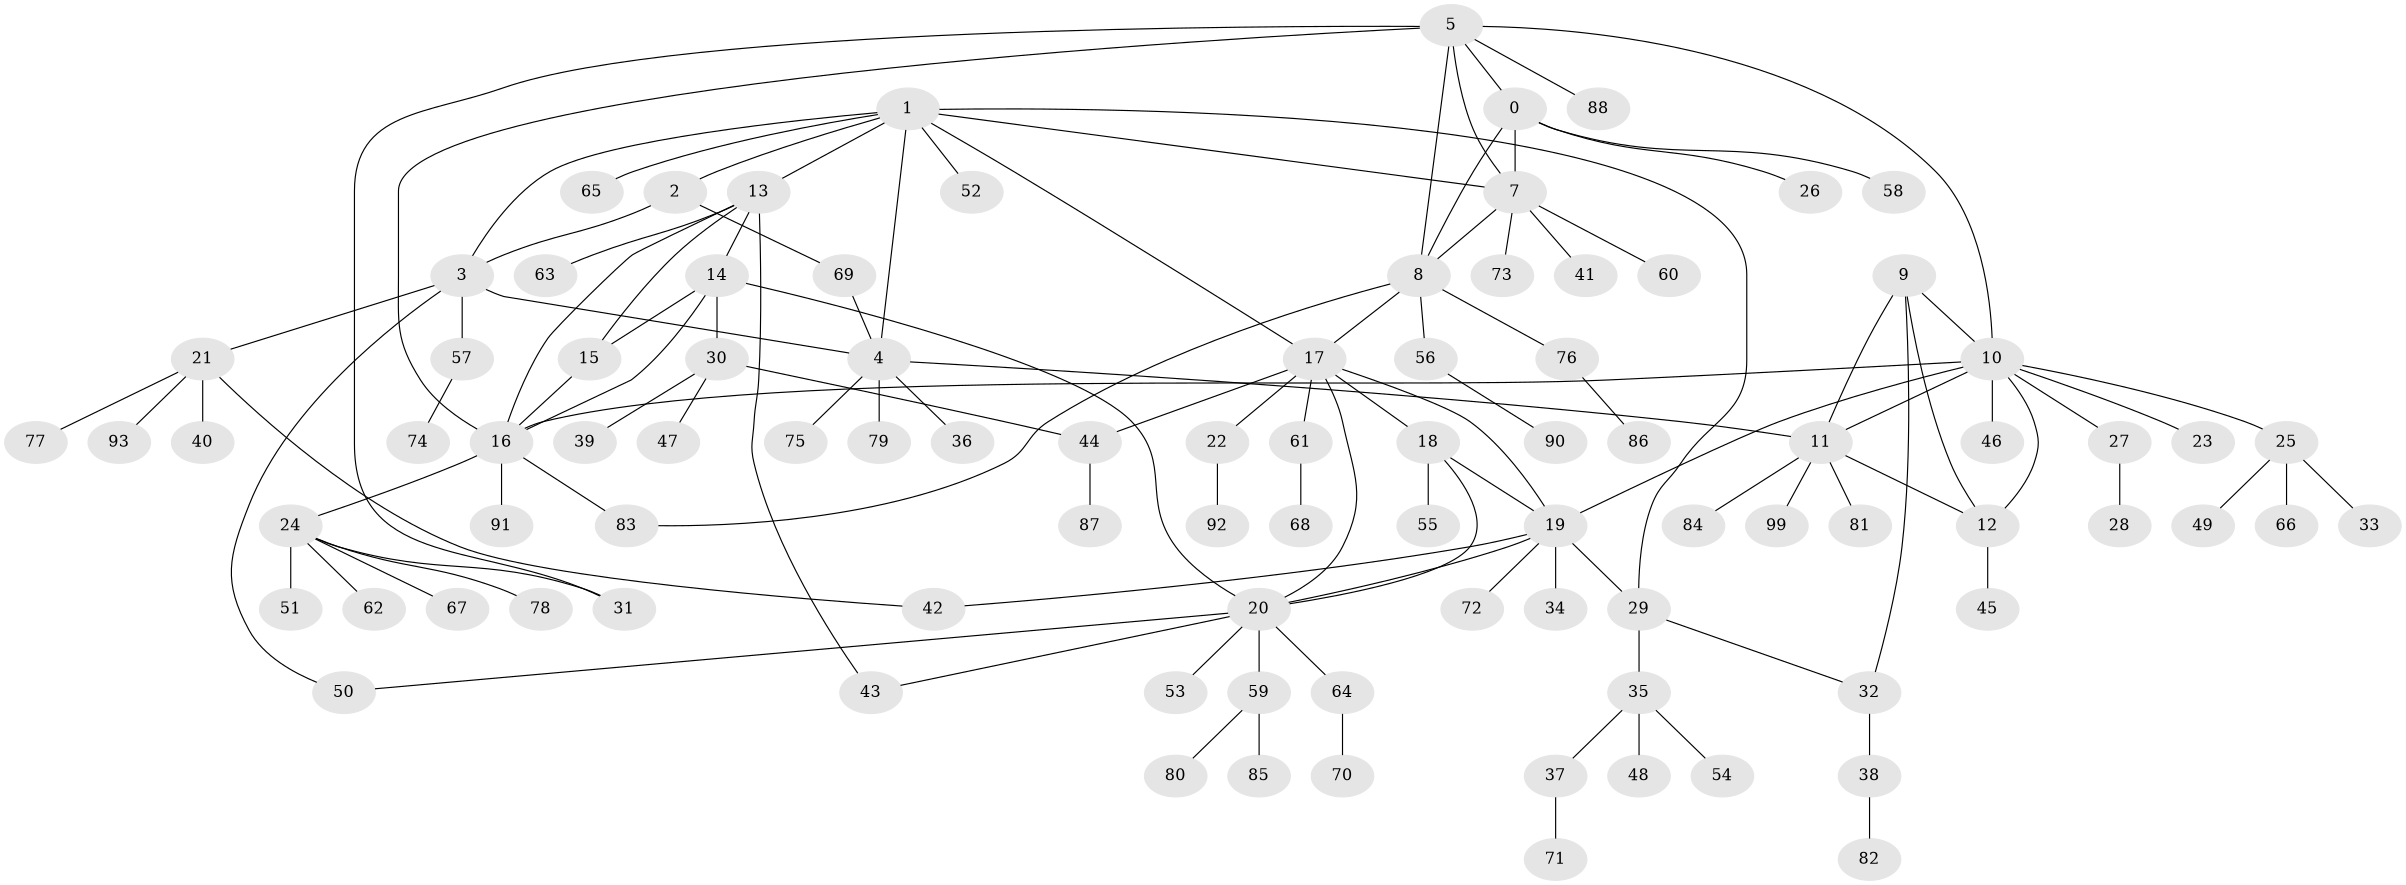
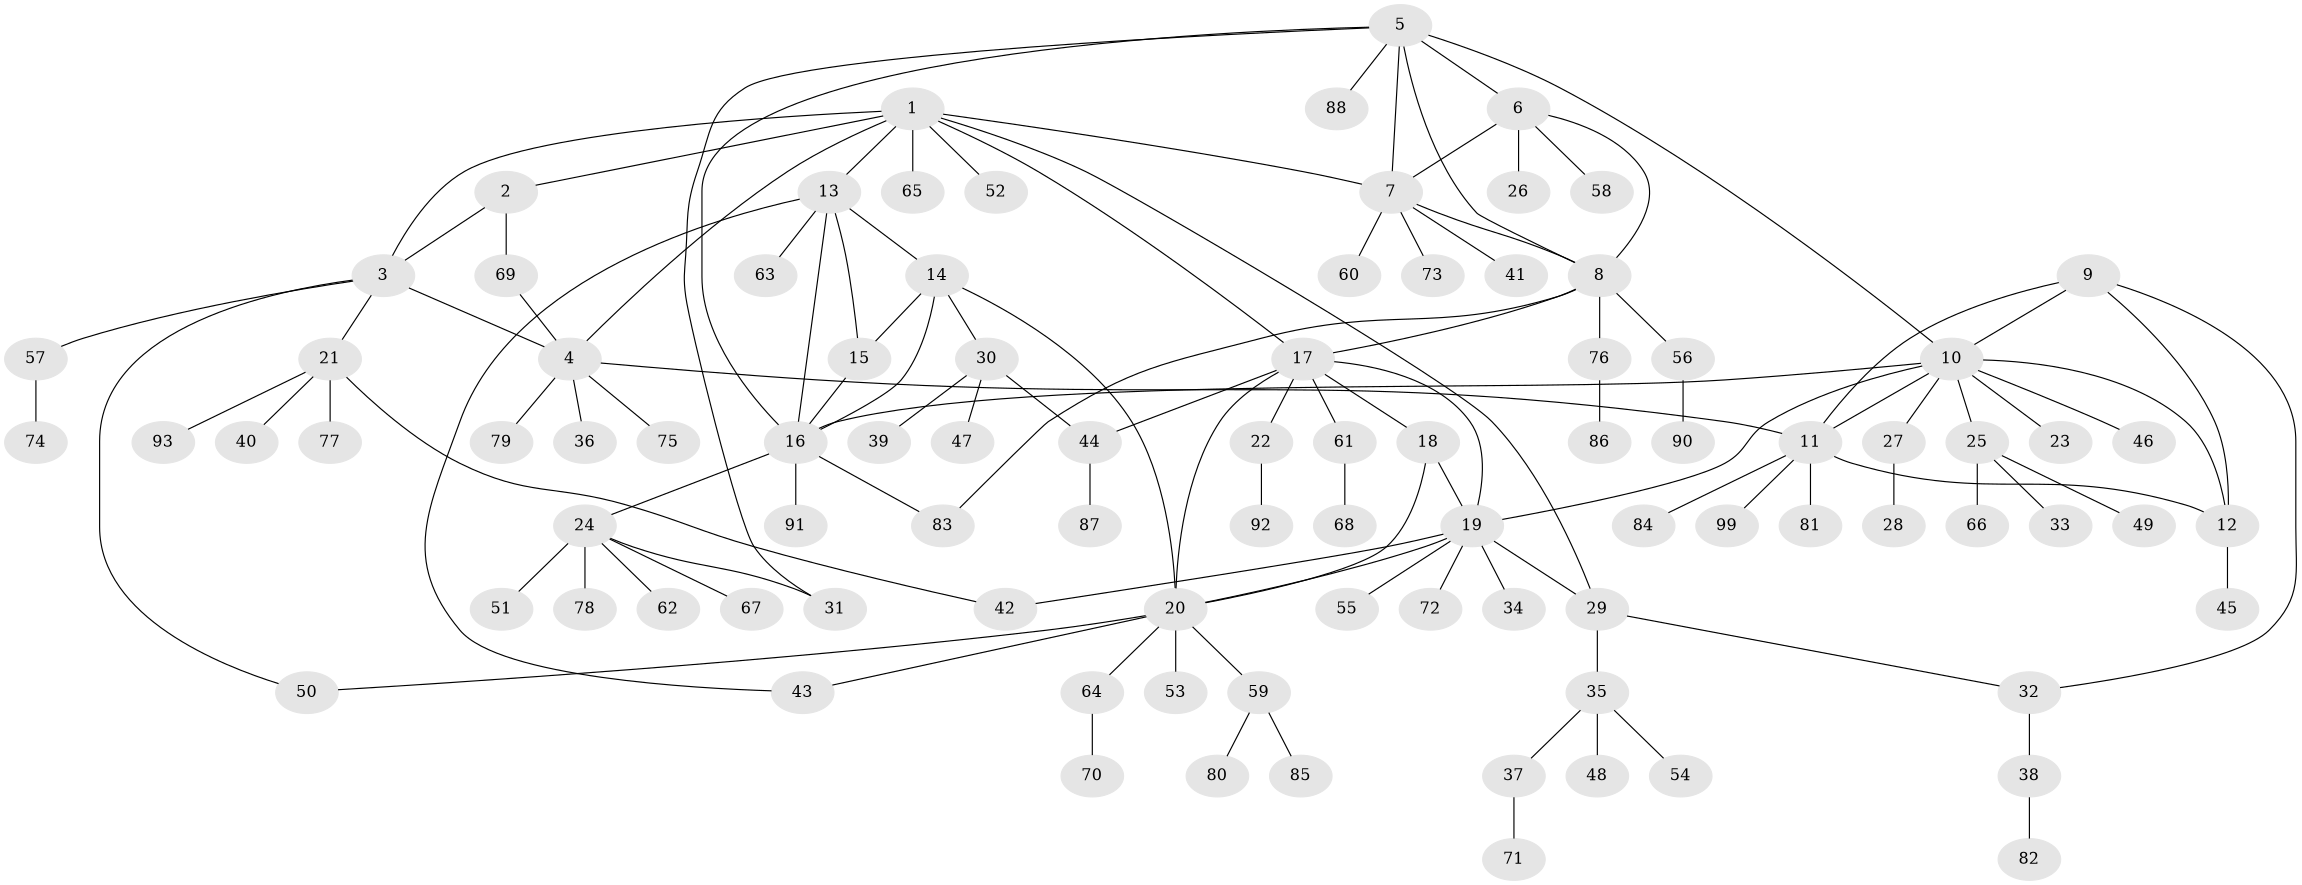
  graph {
    node [color=gray90 style=filled]
    1
    2
    3
    4
    7
    13
    17
    29
    52
    65
    69
    21
    50
    57
    11
    36
    75
    79
    8
    41
    60
    73
    16
    14
    15
    43
    63
    19
    20
    18
    22
    44
    61
    32
    35
    42
    40
    77
    93
    74
    12
    81
    84
    n44 [label=99]
    5
-   6 [label=0]
+   6
    10
    31
    88
    26
    58
    56
    76
    83
    23
    25
    27
    46
    24
    91
    90
    86
    9
    45
    38
    34
    55
    72
    33
    49
    66
    28
    30
    53
    59
    64
    39
    47
    51
    62
    67
    78
    92
    87
    68
    80
    85
    70
    37
    48
    54
    82
    71
    1 -- 2
    1 -- 3
    1 -- 4
    1 -- 7
    1 -- 13
    1 -- 17
    1 -- 29
    1 -- 52
    1 -- 65
    2 -- 3
    2 -- 69
    3 -- 4
    3 -- 21
    3 -- 50
    3 -- 57
    4 -- 11
    4 -- 36
    4 -- 75
    4 -- 79
    7 -- 8
    7 -- 41
    7 -- 60
    7 -- 73
    13 -- 16
    13 -- 14
    13 -- 15
    13 -- 43
    13 -- 63
    17 -- 19
    17 -- 20
    17 -- 18
    17 -- 22
    17 -- 44
    17 -- 61
    29 -- 32
    29 -- 35
    69 -- 4
    21 -- 42
    21 -- 40
    21 -- 77
    21 -- 93
    57 -- 74
    11 -- 12
    11 -- 81
    11 -- 84
    11 -- n44
    8 -- 17
    8 -- 56
    8 -- 76
    8 -- 83
    16 -- 83
    16 -- 24
    16 -- 91
    14 -- 16
    14 -- 15
    14 -- 20
    14 -- 30
    15 -- 16
    19 -- 29
    19 -- 20
    19 -- 42
    19 -- 34
-   18 -- 55
+   19 -- 55
    19 -- 72
    20 -- 50
    20 -- 43
    20 -- 53
    20 -- 59
    20 -- 64
    18 -- 19
    18 -- 20
    22 -- 92
    44 -- 87
    61 -- 68
    32 -- 38
    35 -- 37
    35 -- 48
    35 -- 54
    12 -- 45
    5 -- 7
    5 -- 8
    5 -- 16
    5 -- 6
    5 -- 10
    5 -- 31
    5 -- 88
    6 -- 7
    6 -- 8
    6 -- 26
    6 -- 58
    10 -- 11
    10 -- 16
    10 -- 19
    10 -- 12
    10 -- 23
    10 -- 25
    10 -- 27
    10 -- 46
    56 -- 90
    76 -- 86
    25 -- 33
    25 -- 49
    25 -- 66
    27 -- 28
    24 -- 31
    24 -- 51
    24 -- 62
    24 -- 67
    24 -- 78
    9 -- 11
    9 -- 32
    9 -- 12
    9 -- 10
    38 -- 82
    30 -- 44
    30 -- 39
    30 -- 47
    59 -- 80
    59 -- 85
    64 -- 70
    37 -- 71
  }
